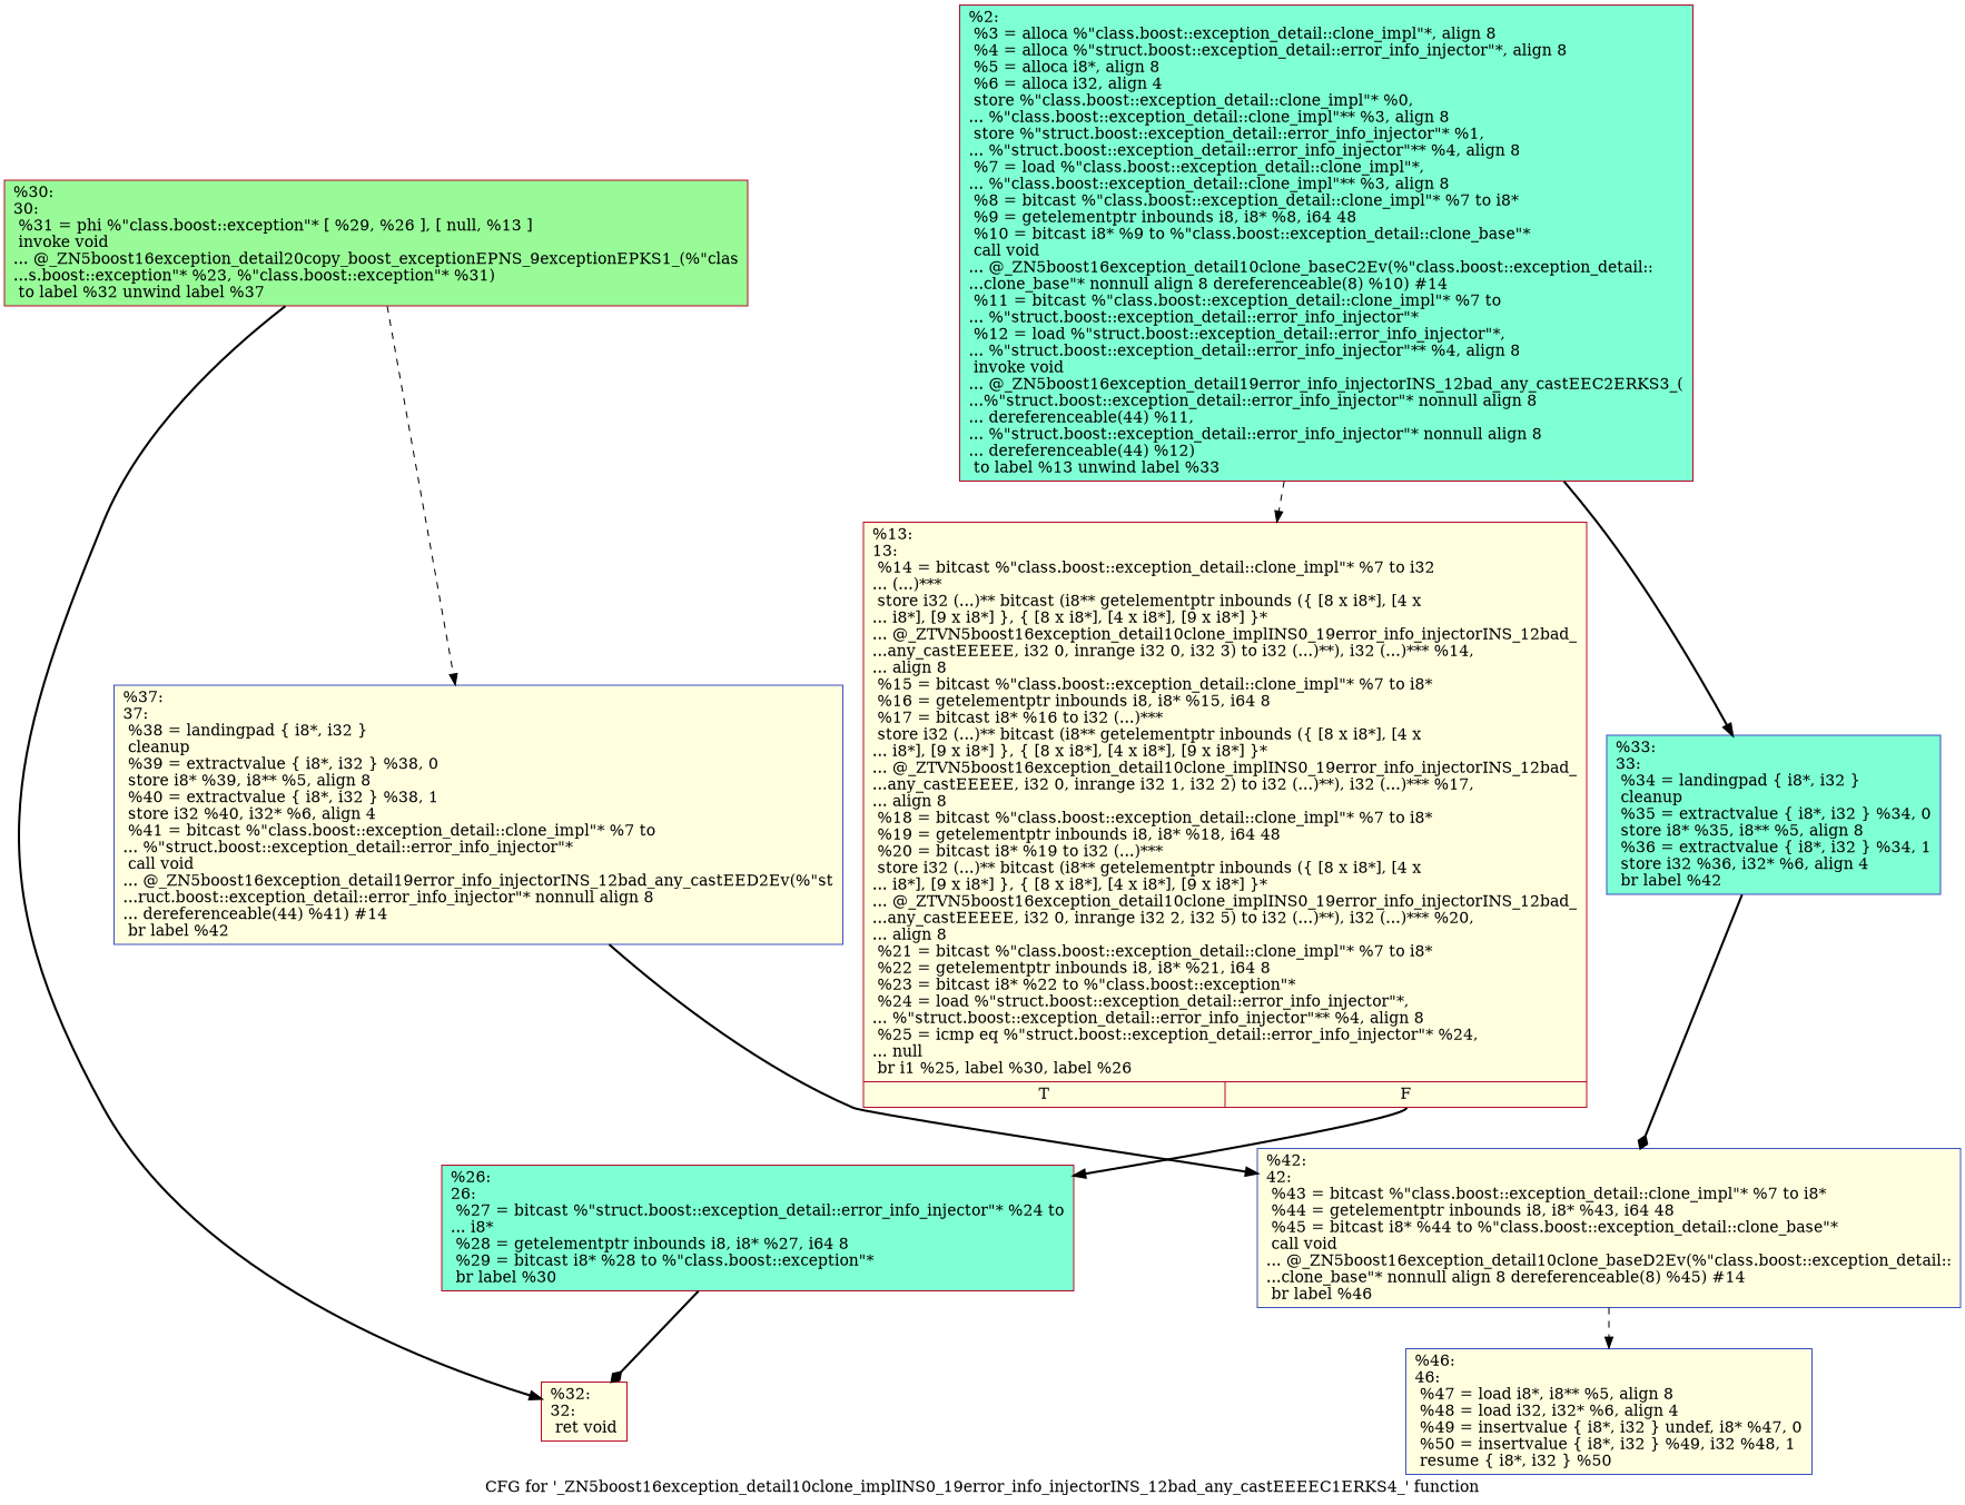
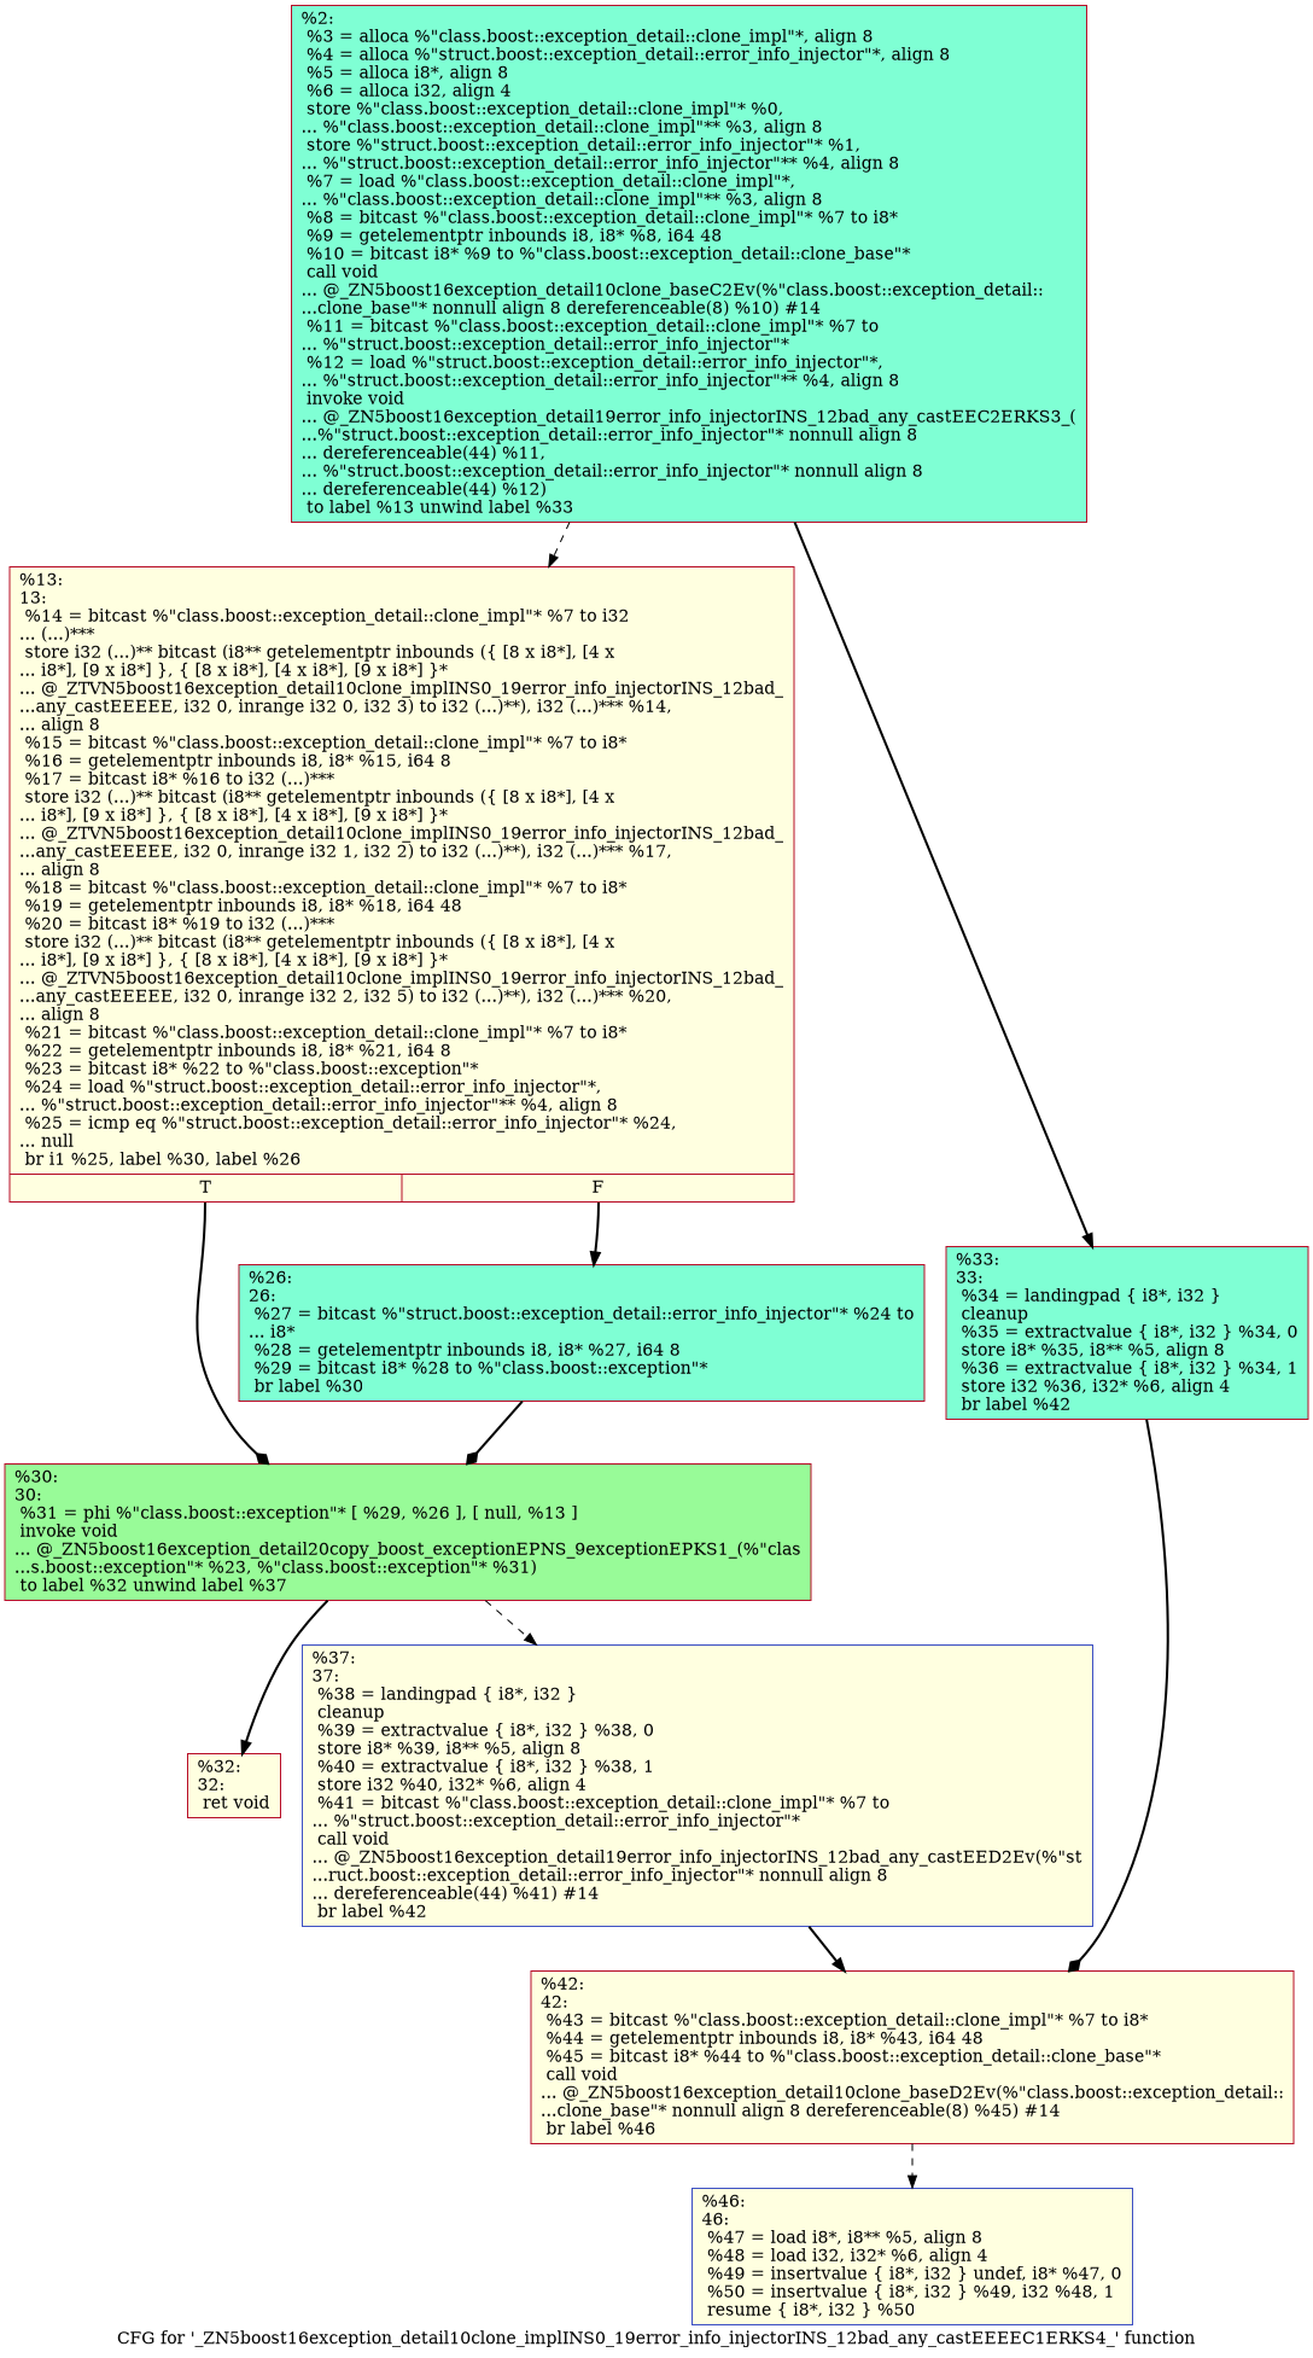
  digraph {
    label="CFG for '_ZN5boost16exception_detail10clone_implINS0_19error_info_injectorINS_12bad_any_castEEEEC1ERKS4_' function"
    node [color="#b70d28ff" fillcolor=lightyellow shape=record style=filled]
    edge [arrowhead=normal style=bold]
    n1 [fillcolor=aquamarine label="{%2:\l  %3 = alloca %\"class.boost::exception_detail::clone_impl\"*, align 8\l  %4 = alloca %\"struct.boost::exception_detail::error_info_injector\"*, align 8\l  %5 = alloca i8*, align 8\l  %6 = alloca i32, align 4\l  store %\"class.boost::exception_detail::clone_impl\"* %0,\l... %\"class.boost::exception_detail::clone_impl\"** %3, align 8\l  store %\"struct.boost::exception_detail::error_info_injector\"* %1,\l... %\"struct.boost::exception_detail::error_info_injector\"** %4, align 8\l  %7 = load %\"class.boost::exception_detail::clone_impl\"*,\l... %\"class.boost::exception_detail::clone_impl\"** %3, align 8\l  %8 = bitcast %\"class.boost::exception_detail::clone_impl\"* %7 to i8*\l  %9 = getelementptr inbounds i8, i8* %8, i64 48\l  %10 = bitcast i8* %9 to %\"class.boost::exception_detail::clone_base\"*\l  call void\l... @_ZN5boost16exception_detail10clone_baseC2Ev(%\"class.boost::exception_detail::\l...clone_base\"* nonnull align 8 dereferenceable(8) %10) #14\l  %11 = bitcast %\"class.boost::exception_detail::clone_impl\"* %7 to\l... %\"struct.boost::exception_detail::error_info_injector\"*\l  %12 = load %\"struct.boost::exception_detail::error_info_injector\"*,\l... %\"struct.boost::exception_detail::error_info_injector\"** %4, align 8\l  invoke void\l... @_ZN5boost16exception_detail19error_info_injectorINS_12bad_any_castEEC2ERKS3_(\l...%\"struct.boost::exception_detail::error_info_injector\"* nonnull align 8\l... dereferenceable(44) %11,\l... %\"struct.boost::exception_detail::error_info_injector\"* nonnull align 8\l... dereferenceable(44) %12)\l          to label %13 unwind label %33\l}"]
    n2 [label="{%13:\l13:                                               \l  %14 = bitcast %\"class.boost::exception_detail::clone_impl\"* %7 to i32\l... (...)***\l  store i32 (...)** bitcast (i8** getelementptr inbounds (\{ [8 x i8*], [4 x\l... i8*], [9 x i8*] \}, \{ [8 x i8*], [4 x i8*], [9 x i8*] \}*\l... @_ZTVN5boost16exception_detail10clone_implINS0_19error_info_injectorINS_12bad_\l...any_castEEEEE, i32 0, inrange i32 0, i32 3) to i32 (...)**), i32 (...)*** %14,\l... align 8\l  %15 = bitcast %\"class.boost::exception_detail::clone_impl\"* %7 to i8*\l  %16 = getelementptr inbounds i8, i8* %15, i64 8\l  %17 = bitcast i8* %16 to i32 (...)***\l  store i32 (...)** bitcast (i8** getelementptr inbounds (\{ [8 x i8*], [4 x\l... i8*], [9 x i8*] \}, \{ [8 x i8*], [4 x i8*], [9 x i8*] \}*\l... @_ZTVN5boost16exception_detail10clone_implINS0_19error_info_injectorINS_12bad_\l...any_castEEEEE, i32 0, inrange i32 1, i32 2) to i32 (...)**), i32 (...)*** %17,\l... align 8\l  %18 = bitcast %\"class.boost::exception_detail::clone_impl\"* %7 to i8*\l  %19 = getelementptr inbounds i8, i8* %18, i64 48\l  %20 = bitcast i8* %19 to i32 (...)***\l  store i32 (...)** bitcast (i8** getelementptr inbounds (\{ [8 x i8*], [4 x\l... i8*], [9 x i8*] \}, \{ [8 x i8*], [4 x i8*], [9 x i8*] \}*\l... @_ZTVN5boost16exception_detail10clone_implINS0_19error_info_injectorINS_12bad_\l...any_castEEEEE, i32 0, inrange i32 2, i32 5) to i32 (...)**), i32 (...)*** %20,\l... align 8\l  %21 = bitcast %\"class.boost::exception_detail::clone_impl\"* %7 to i8*\l  %22 = getelementptr inbounds i8, i8* %21, i64 8\l  %23 = bitcast i8* %22 to %\"class.boost::exception\"*\l  %24 = load %\"struct.boost::exception_detail::error_info_injector\"*,\l... %\"struct.boost::exception_detail::error_info_injector\"** %4, align 8\l  %25 = icmp eq %\"struct.boost::exception_detail::error_info_injector\"* %24,\l... null\l  br i1 %25, label %30, label %26\l|{<s0>T|<s1>F}}"]
-   n3 [color="#3d50c3ff" fillcolor=aquamarine label="{%33:\l33:                                               \l  %34 = landingpad \{ i8*, i32 \}\l          cleanup\l  %35 = extractvalue \{ i8*, i32 \} %34, 0\l  store i8* %35, i8** %5, align 8\l  %36 = extractvalue \{ i8*, i32 \} %34, 1\l  store i32 %36, i32* %6, align 4\l  br label %42\l}"]
+   n3 [fillcolor=aquamarine label="{%33:\l33:                                               \l  %34 = landingpad \{ i8*, i32 \}\l          cleanup\l  %35 = extractvalue \{ i8*, i32 \} %34, 0\l  store i8* %35, i8** %5, align 8\l  %36 = extractvalue \{ i8*, i32 \} %34, 1\l  store i32 %36, i32* %6, align 4\l  br label %42\l}"]
    n4 [fillcolor=palegreen label="{%30:\l30:                                               \l  %31 = phi %\"class.boost::exception\"* [ %29, %26 ], [ null, %13 ]\l  invoke void\l... @_ZN5boost16exception_detail20copy_boost_exceptionEPNS_9exceptionEPKS1_(%\"clas\l...s.boost::exception\"* %23, %\"class.boost::exception\"* %31)\l          to label %32 unwind label %37\l}"]
    n5 [fillcolor=aquamarine label="{%26:\l26:                                               \l  %27 = bitcast %\"struct.boost::exception_detail::error_info_injector\"* %24 to\l... i8*\l  %28 = getelementptr inbounds i8, i8* %27, i64 8\l  %29 = bitcast i8* %28 to %\"class.boost::exception\"*\l  br label %30\l}"]
-   n6 [color="#3d50c3ff" label="{%42:\l42:                                               \l  %43 = bitcast %\"class.boost::exception_detail::clone_impl\"* %7 to i8*\l  %44 = getelementptr inbounds i8, i8* %43, i64 48\l  %45 = bitcast i8* %44 to %\"class.boost::exception_detail::clone_base\"*\l  call void\l... @_ZN5boost16exception_detail10clone_baseD2Ev(%\"class.boost::exception_detail::\l...clone_base\"* nonnull align 8 dereferenceable(8) %45) #14\l  br label %46\l}"]
+   n6 [label="{%42:\l42:                                               \l  %43 = bitcast %\"class.boost::exception_detail::clone_impl\"* %7 to i8*\l  %44 = getelementptr inbounds i8, i8* %43, i64 48\l  %45 = bitcast i8* %44 to %\"class.boost::exception_detail::clone_base\"*\l  call void\l... @_ZN5boost16exception_detail10clone_baseD2Ev(%\"class.boost::exception_detail::\l...clone_base\"* nonnull align 8 dereferenceable(8) %45) #14\l  br label %46\l}"]
    n7 [label="{%32:\l32:                                               \l  ret void\l}"]
    n8 [color="#3d50c3ff" label="{%37:\l37:                                               \l  %38 = landingpad \{ i8*, i32 \}\l          cleanup\l  %39 = extractvalue \{ i8*, i32 \} %38, 0\l  store i8* %39, i8** %5, align 8\l  %40 = extractvalue \{ i8*, i32 \} %38, 1\l  store i32 %40, i32* %6, align 4\l  %41 = bitcast %\"class.boost::exception_detail::clone_impl\"* %7 to\l... %\"struct.boost::exception_detail::error_info_injector\"*\l  call void\l... @_ZN5boost16exception_detail19error_info_injectorINS_12bad_any_castEED2Ev(%\"st\l...ruct.boost::exception_detail::error_info_injector\"* nonnull align 8\l... dereferenceable(44) %41) #14\l  br label %42\l}"]
    n9 [color="#3d50c3ff" label="{%46:\l46:                                               \l  %47 = load i8*, i8** %5, align 8\l  %48 = load i32, i32* %6, align 4\l  %49 = insertvalue \{ i8*, i32 \} undef, i8* %47, 0\l  %50 = insertvalue \{ i8*, i32 \} %49, i32 %48, 1\l  resume \{ i8*, i32 \} %50\l}"]
    n1 -> n2 [style=dashed]
    n1 -> n3
+   n2 -> n4 [arrowhead=diamond tailport=s0]
    n2 -> n5 [tailport=s1]
    n3 -> n6 [arrowhead=diamond]
    n4 -> n7
    n4 -> n8 [style=dashed]
-   n5 -> n7 [arrowhead=diamond]
+   n5 -> n4 [arrowhead=diamond]
    n6 -> n9 [style=dashed]
    n8 -> n6
  }
